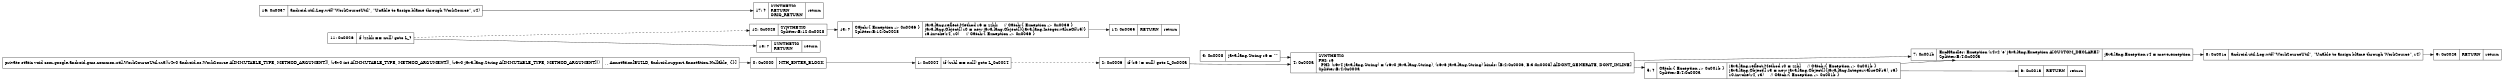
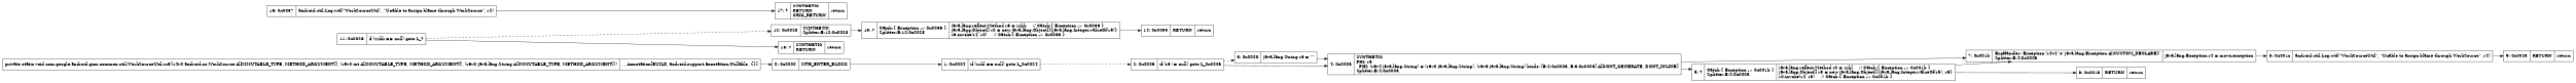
  digraph {
    rankdir=LR
    node [shape=record]
    n1 [label="{0\:\ 0x0000|MTH_ENTER_BLOCK\l}"]
    n2 [label="{1\:\ 0x0004|if (zzhl == null) goto L_0x0024\l}"]
    n3 [label="{2\:\ 0x0006|if (r6 != null) goto L_0x000a\l}"]
    n4 [label="{3\:\ 0x0008|java.lang.String r6 = \"\"\l}"]
    n5 [label="{4\:\ 0x000a|SYNTHETIC\lPHI: r6 \l  PHI: (r6v4 java.lang.String) = (r6v0 java.lang.String), (r6v6 java.lang.String) binds: [B:2:0x0006, B:3:0x0008] A[DONT_GENERATE, DONT_INLINE]\lSplitter:B:4:0x000a\l}"]
    n6 [label="{5\:\ ?|Catch:\{ Exception \-\> 0x001b \}\lSplitter:B:4:0x000a\l|java.lang.reflect.Method r0 = zzhl     \/\/ Catch:\{ Exception \-\> 0x001b \}\ljava.lang.Object[] r3 = new java.lang.Object[]\{java.lang.Integer.valueOf(r5), r6\}\lr0.invoke(r4, r3)     \/\/ Catch:\{ Exception \-\> 0x001b \}\l}"]
    n7 [label="{7\:\ 0x001b|ExcHandler: Exception (r4v2 'e' java.lang.Exception A[CUSTOM_DECLARE])\lSplitter:B:4:0x000a\l|java.lang.Exception r4 = move\-exception\l}"]
    n8 [label="{6\:\ 0x001a|RETURN\l|return\l}"]
    n9 [label="{8\:\ 0x001c|android.util.Log.wtf(\"WorkSourceUtil\", \"Unable to assign blame through WorkSource\", r4)\l}"]
    n10 [label="{9\:\ 0x0023|RETURN\l|return\l}"]
    n11 [label="{11\:\ 0x0026|if (zzhk == null) goto L_?\l}"]
    n12 [label="{12\:\ 0x0028|SYNTHETIC\lSplitter:B:12:0x0028\l}"]
    n13 [label="{18\:\ ?|SYNTHETIC\lRETURN\l|return\l}"]
    n14 [label="{13\:\ ?|Catch:\{ Exception \-\> 0x0036 \}\lSplitter:B:12:0x0028\l|java.lang.reflect.Method r6 = zzhk     \/\/ Catch:\{ Exception \-\> 0x0036 \}\ljava.lang.Object[] r0 = new java.lang.Object[]\{java.lang.Integer.valueOf(r5)\}\lr6.invoke(r4, r0)     \/\/ Catch:\{ Exception \-\> 0x0036 \}\l}"]
    n15 [label="{14\:\ 0x0035|RETURN\l|return\l}"]
    n16 [label="{16\:\ 0x0037|android.util.Log.wtf(\"WorkSourceUtil\", \"Unable to assign blame through WorkSource\", r4)\l}"]
    n17 [label="{17\:\ ?|SYNTHETIC\lRETURN\lORIG_RETURN\l|return\l}"]
    n18 [label="{private static void com.google.android.gms.common.util.WorkSourceUtil.zza((r4v0 android.os.WorkSource A[IMMUTABLE_TYPE, METHOD_ARGUMENT]), (r5v0 int A[IMMUTABLE_TYPE, METHOD_ARGUMENT]), (r6v0 java.lang.String A[IMMUTABLE_TYPE, METHOD_ARGUMENT]))  | , , Annotation[BUILD, android.support.annotation.Nullable, \{\}]\l}"]
    n1 -> n2
    n2 -> n3 [style=dashed]
+   n3 -> n4 [style=dashed]
    n3 -> n5
    n4 -> n5
    n5 -> n6
    n5 -> n7
    n6 -> n7
    n6 -> n8
    n7 -> n9
    n9 -> n10
    n11 -> n12 [style=dashed]
    n11 -> n13
    n12 -> n14
    n14 -> n15
    n16 -> n17
    n18 -> n1
  }
